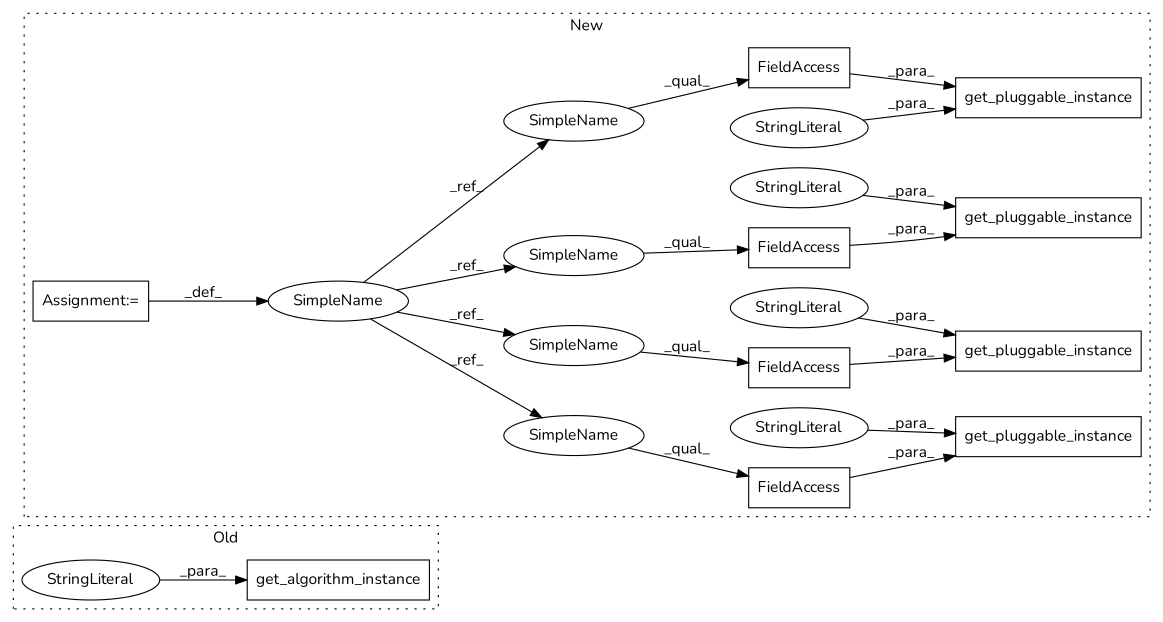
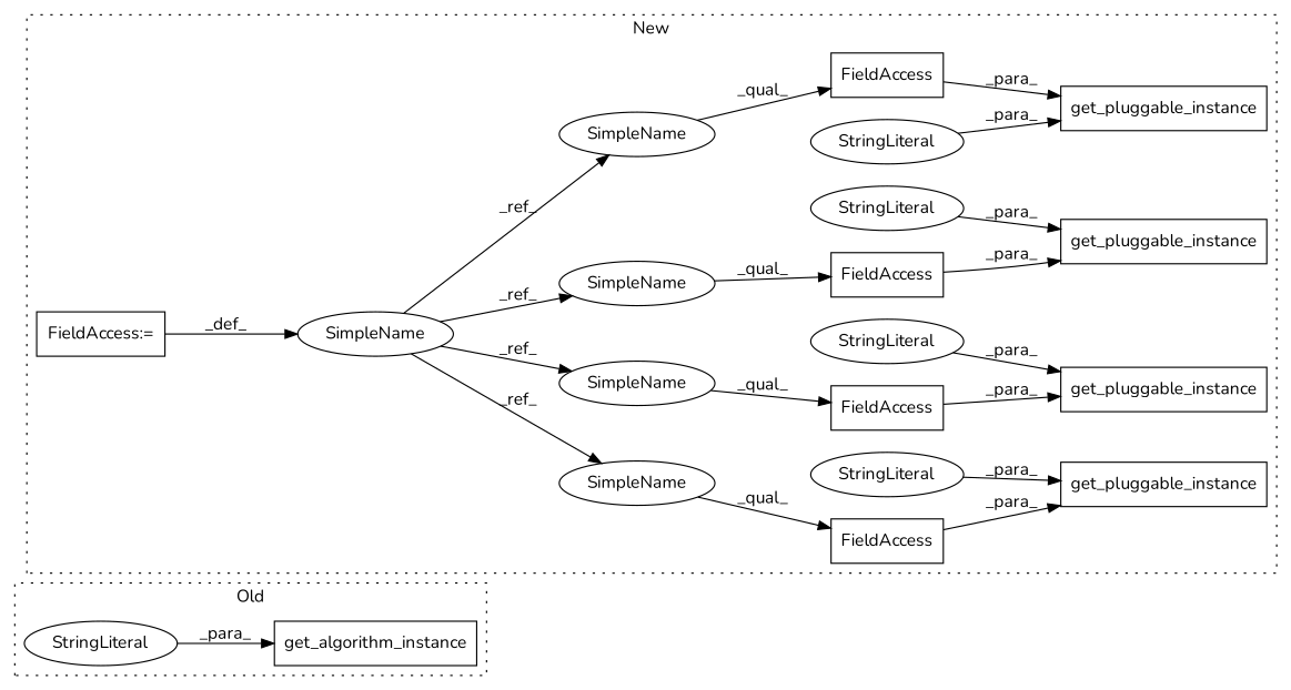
  digraph {
    rankdir=LR
    fontname=Nunito
    node [a=32 l=13 s=2704 shape=box fontname=Nunito]
    edge [fontname=Nunito]
    n1 [l="23,1" label=get_algorithm_instance s="2287,2328"]
    n2 [a=45 l=18 label=StringLiteral s=2310 shape=ellipse]
    n3 [l="23,1" label=get_pluggable_instance s="2681,2741"]
    n4 [a=22 l=30 label=FieldAccess]
-   n5 [a=7 label="Assignment:=" s=2136]
+   n5 [a=7 label="FieldAccess:=" s=2136]
    n6 [a=45 l=6 label=StringLiteral s=2735 shape=ellipse]
    n7 [l="23,1" label=get_pluggable_instance s="2221,2286"]
    n8 [a=42 label=SimpleName s=2136 shape=ellipse]
    n9 [a=22 l=23 label=FieldAccess s=2244]
    n10 [a=45 l=18 label=StringLiteral s=2268 shape=ellipse]
    n11 [l="23,1" label=get_pluggable_instance s="2395,2448"]
    n12 [a=22 l=23 label=FieldAccess s=2418]
    n13 [l="23,1" label=get_pluggable_instance s="2553,2624"]
    n14 [a=22 l=25 label=FieldAccess s=2576]
    n15 [a=45 l=6 label=StringLiteral s=2442 shape=ellipse]
    n16 [a=45 l=22 label=StringLiteral s=2602 shape=ellipse]
    n17 [a=42 label=SimpleName s=2576 shape=ellipse]
    n18 [a=42 label=SimpleName shape=ellipse]
    n19 [a=42 label=SimpleName s=2244 shape=ellipse]
    n20 [a=42 label=SimpleName s=2418 shape=ellipse]
    subgraph cluster_1 {
      label=Old
      style=dotted
      n1
      n2
    }
    subgraph cluster_2 {
      label=New
      style=dotted
      n3
      n4
      n5
      n6
      n7
      n8
      n9
      n10
      n11
      n12
      n13
      n14
      n15
      n16
      n17
      n18
      n19
      n20
    }
    n2 -> n1 [label=_para_]
    n4 -> n3 [label=_para_]
    n5 -> n8 [label=_def_]
    n6 -> n3 [label=_para_]
    n8 -> n17 [label=_ref_]
    n8 -> n18 [label=_ref_]
    n8 -> n19 [label=_ref_]
    n8 -> n20 [label=_ref_]
    n9 -> n7 [label=_para_]
    n10 -> n7 [label=_para_]
    n12 -> n11 [label=_para_]
    n14 -> n13 [label=_para_]
    n15 -> n11 [label=_para_]
    n16 -> n13 [label=_para_]
    n17 -> n14 [label=_qual_]
    n18 -> n4 [label=_qual_]
    n19 -> n9 [label=_qual_]
    n20 -> n12 [label=_qual_]
  }
